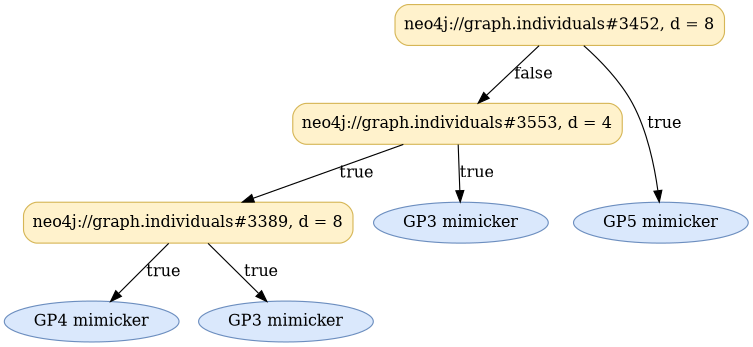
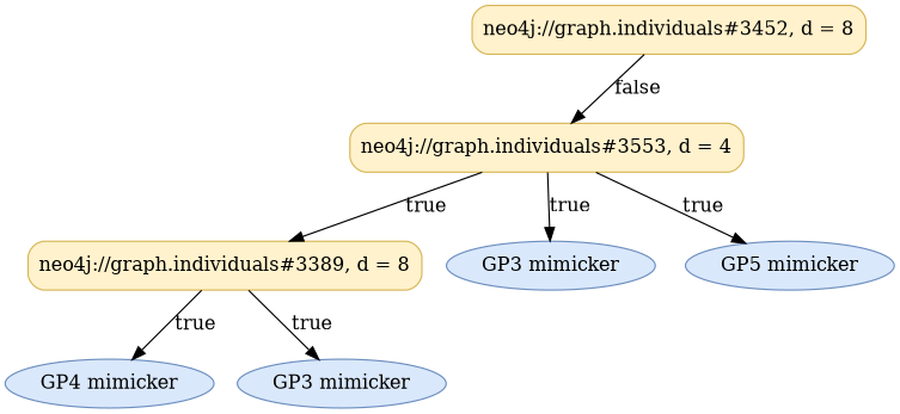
  digraph {
    fontname="Times-Roman"
    node [color="#6C8EBF" fillcolor="#DAE8FC" fontname="Times-Roman" shape=ellipse style="rounded,filled"]
    n1 [color="#D6B656" fillcolor="#FFF2CC" label="neo4j://graph.individuals#3452, d = 8" shape=box]
    n2 [color="#D6B656" fillcolor="#FFF2CC" label="neo4j://graph.individuals#3553, d = 4" shape=box]
    n3 [label="GP5 mimicker"]
    n4 [color="#D6B656" fillcolor="#FFF2CC" label="neo4j://graph.individuals#3389, d = 8" shape=box]
    n5 [label="GP3 mimicker"]
    n6 [label="GP4 mimicker"]
    n7 [label="GP3 mimicker"]
    n1 -> n2 [label=false]
-   n1 -> n3 [label=true]
+   n2 -> n3 [label=true]
    n2 -> n4 [label=true]
    n2 -> n5 [label=true]
    n4 -> n6 [label=true]
    n4 -> n7 [label=true]
  }
